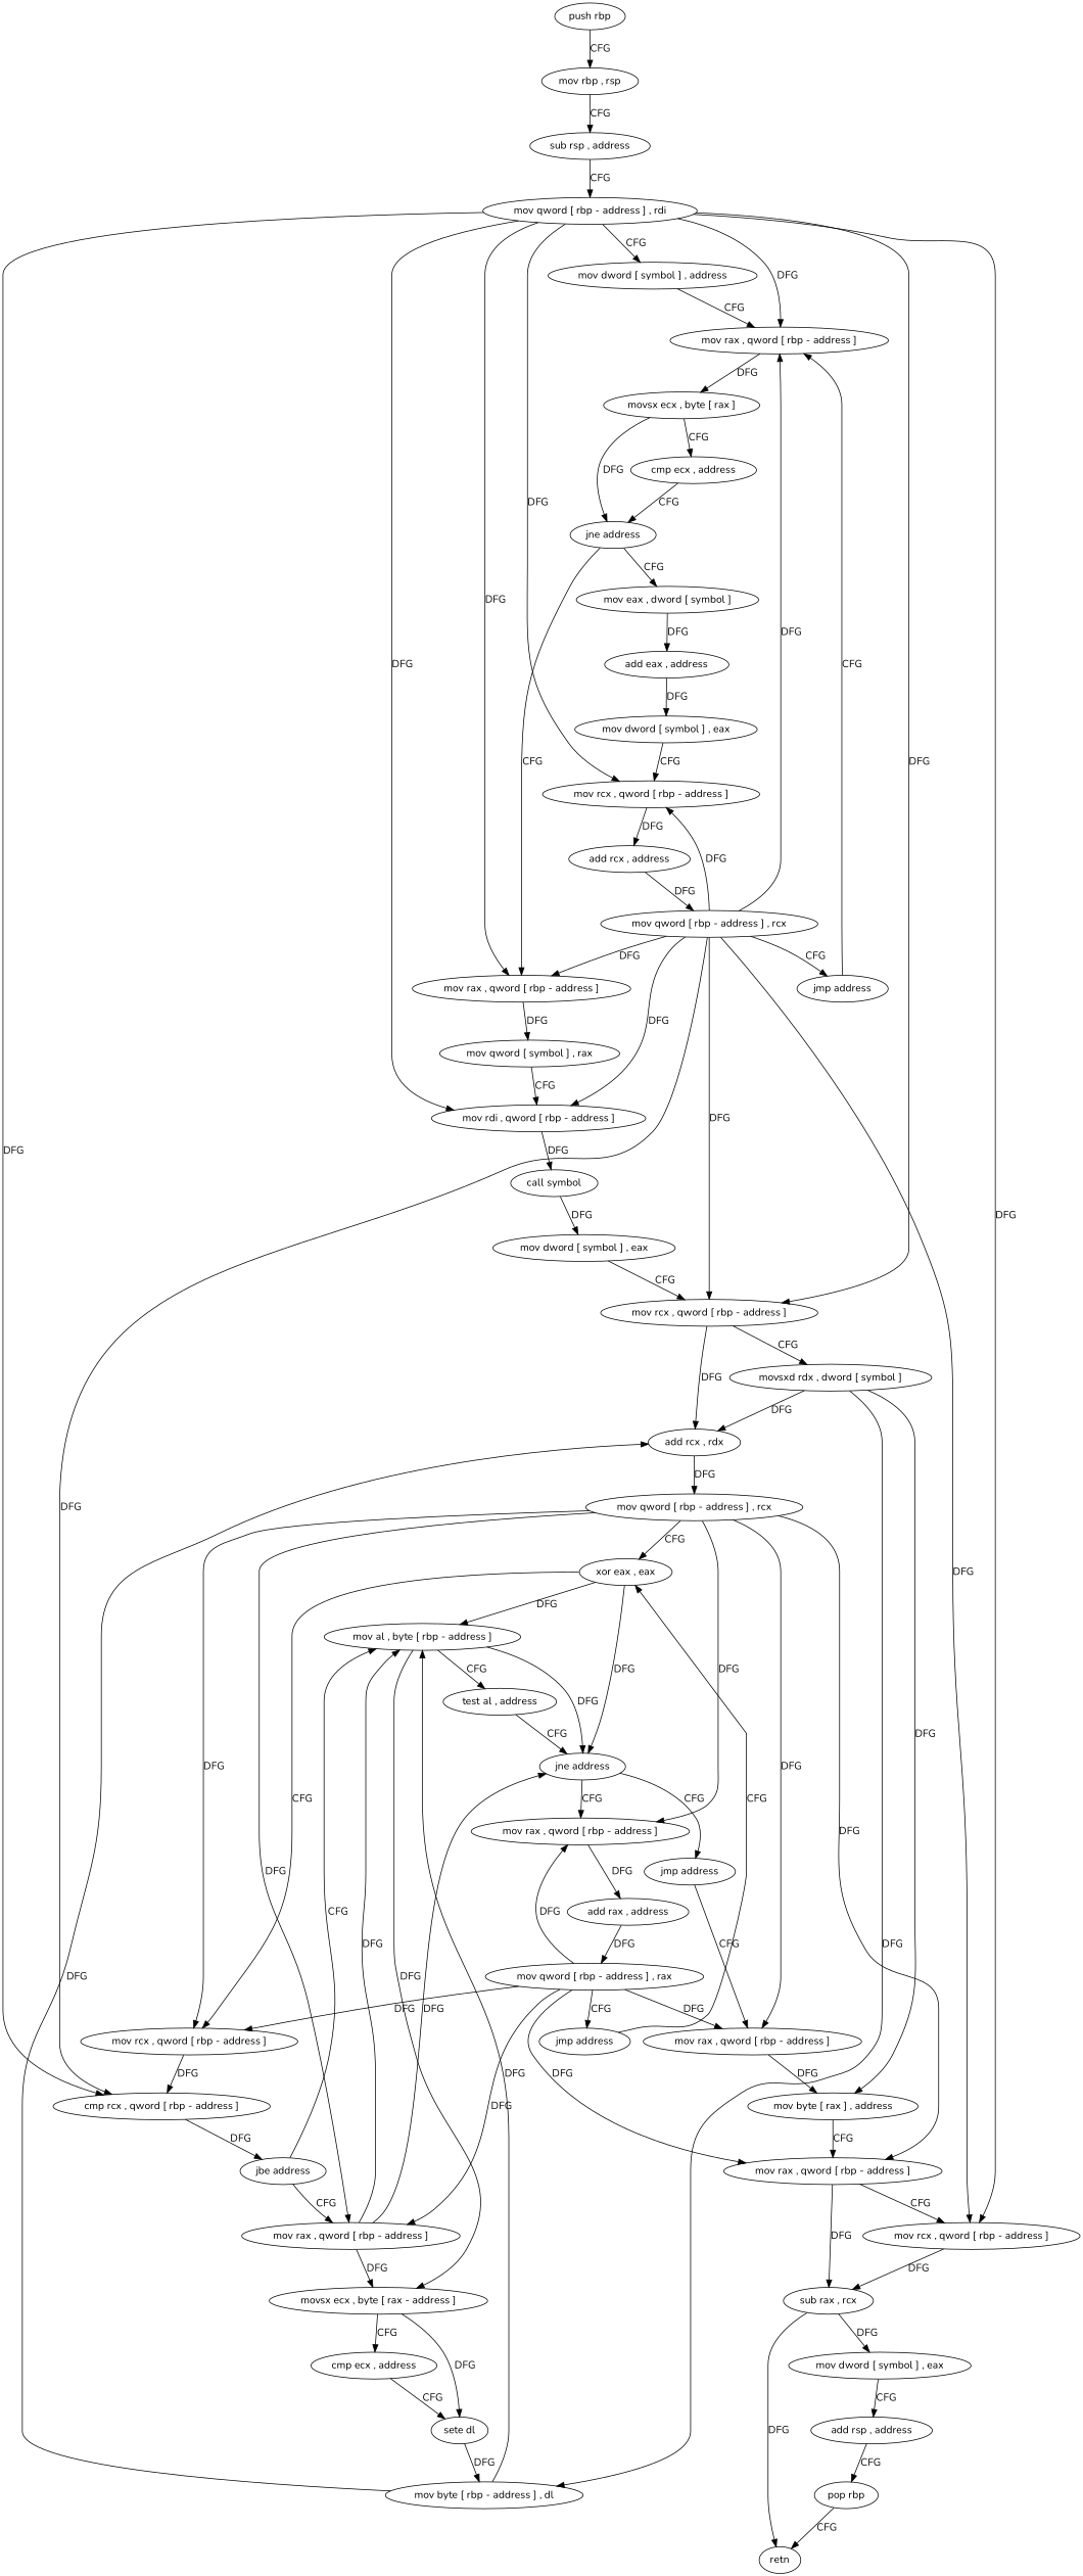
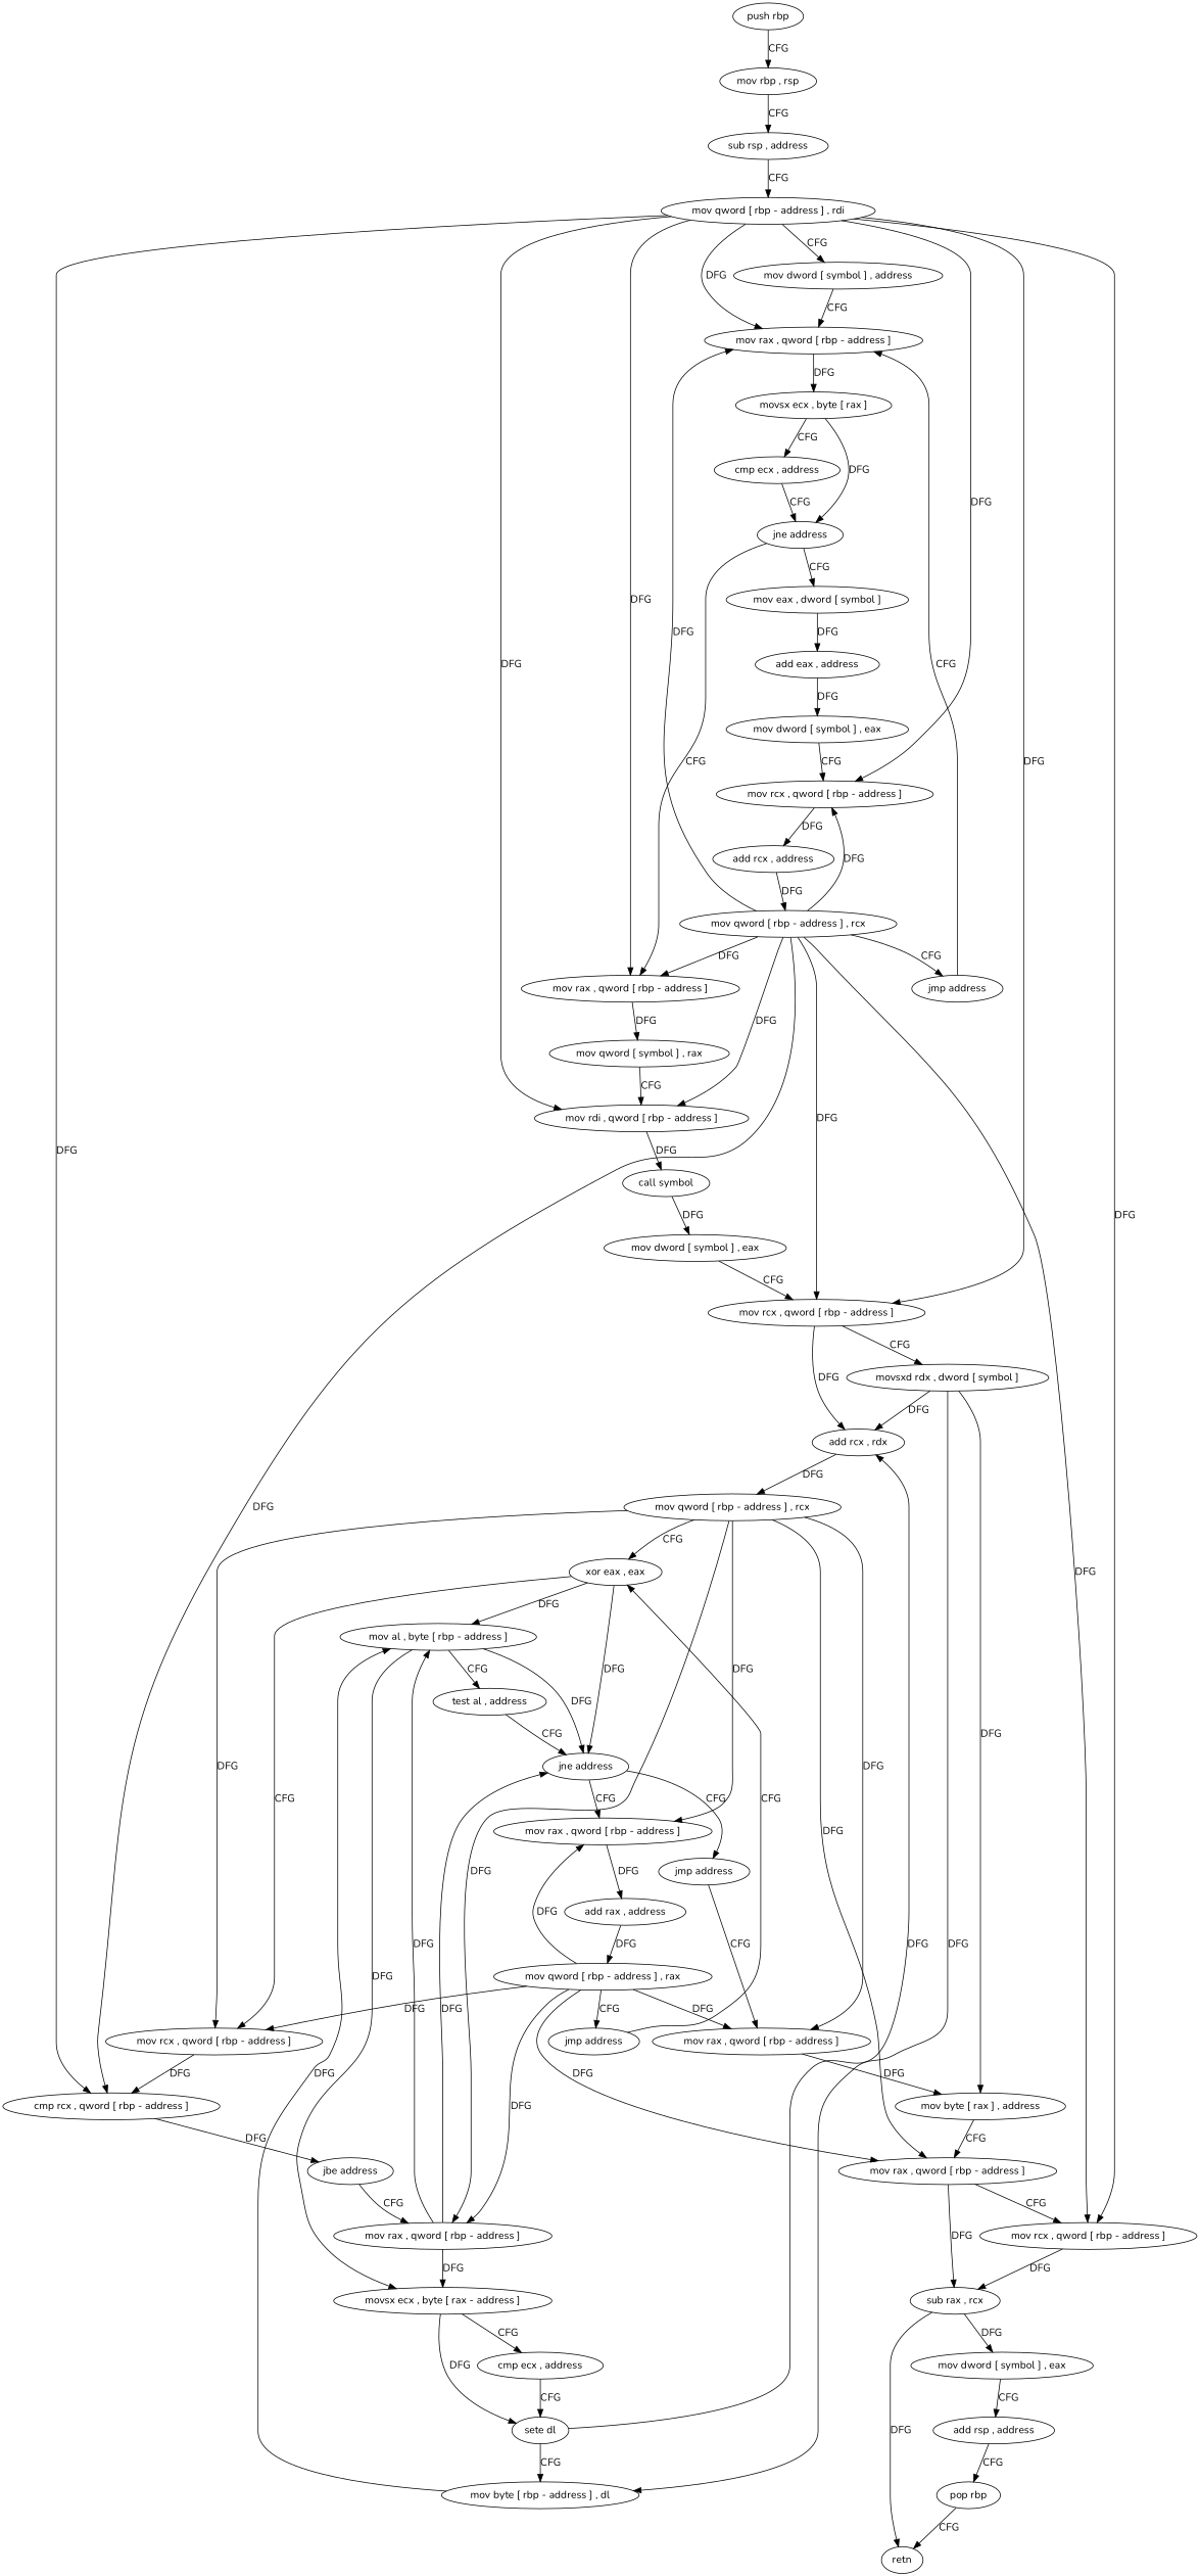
  digraph {
    fontname=Nunito
    node [fontname=Nunito]
    edge [fontname=Nunito]
    n1 [label="push rbp"]
    n2 [label="mov rbp , rsp"]
    n3 [label="sub rsp , address"]
    n4 [label="mov qword [ rbp - address ] , rdi"]
    n5 [label="mov dword [ symbol ] , address"]
    n6 [label="mov rax , qword [ rbp - address ]"]
    n7 [label="mov rax , qword [ rbp - address ]"]
    n8 [label="mov rdi , qword [ rbp - address ]"]
    n9 [label="mov rcx , qword [ rbp - address ]"]
    n10 [label="mov rcx , qword [ rbp - address ]"]
    n11 [label="cmp rcx , qword [ rbp - address ]"]
    n12 [label="mov rcx , qword [ rbp - address ]"]
    n13 [label="movsx ecx , byte [ rax ]"]
    n14 [label="mov qword [ symbol ] , rax"]
    n15 [label="call symbol"]
    n16 [label="movsxd rdx , dword [ symbol ]"]
    n17 [label="add rcx , rdx"]
    n18 [label="add rcx , address"]
    n19 [label="jbe address"]
    n20 [label="sub rax , rcx"]
    n21 [label="cmp ecx , address"]
    n22 [label="jne address"]
    n23 [label="mov dword [ symbol ] , eax"]
    n24 [label="mov byte [ rbp - address ] , dl"]
    n25 [label="mov byte [ rax ] , address"]
    n26 [label="mov qword [ rbp - address ] , rcx"]
    n27 [label="sete dl"]
    n28 [label="mov al , byte [ rbp - address ]"]
    n29 [label="xor eax , eax"]
    n30 [label="mov rax , qword [ rbp - address ]"]
    n31 [label="mov rax , qword [ rbp - address ]"]
    n32 [label="mov rax , qword [ rbp - address ]"]
    n33 [label="mov rcx , qword [ rbp - address ]"]
    n34 [label="mov rax , qword [ rbp - address ]"]
    n35 [label="jne address"]
    n36 [label="add rax , address"]
    n37 [label="movsx ecx , byte [ rax - address ]"]
    n38 [label="test al , address"]
    n39 [label="jmp address"]
    n40 [label="cmp ecx , address"]
    n41 [label="mov eax , dword [ symbol ]"]
    n42 [label="add eax , address"]
    n43 [label="mov dword [ symbol ] , eax"]
    n44 [label="mov qword [ rbp - address ] , rcx"]
    n45 [label="jmp address"]
    n46 [label="mov qword [ rbp - address ] , rax"]
    n47 [label="jmp address"]
    n48 [label="mov dword [ symbol ] , eax"]
    n49 [label=retn]
    n50 [label="add rsp , address"]
    n51 [label="pop rbp"]
    n1 -> n2 [label=CFG]
    n2 -> n3 [label=CFG]
    n3 -> n4 [label=CFG]
    n4 -> n5 [label=CFG]
    n4 -> n6 [label=DFG]
    n4 -> n7 [label=DFG]
    n4 -> n8 [label=DFG]
    n4 -> n9 [label=DFG]
    n4 -> n10 [label=DFG]
    n4 -> n11 [label=DFG]
    n4 -> n12 [label=DFG]
    n5 -> n6 [label=CFG]
    n6 -> n13 [label=DFG]
    n7 -> n14 [label=DFG]
    n8 -> n15 [label=DFG]
    n9 -> n16 [label=CFG]
    n9 -> n17 [label=DFG]
    n10 -> n18 [label=DFG]
    n11 -> n19 [label=DFG]
    n12 -> n20 [label=DFG]
    n13 -> n21 [label=CFG]
    n13 -> n22 [label=DFG]
    n14 -> n8 [label=CFG]
    n15 -> n23 [label=DFG]
    n16 -> n17 [label=DFG]
    n16 -> n24 [label=DFG]
    n16 -> n25 [label=DFG]
    n17 -> n26 [label=DFG]
    n18 -> n44 [label=DFG]
-   n19 -> n28 [label=CFG]
    n19 -> n31 [label=CFG]
    n20 -> n48 [label=DFG]
    n20 -> n49 [label=DFG]
    n21 -> n22 [label=CFG]
    n22 -> n7 [label=CFG]
    n22 -> n41 [label=CFG]
    n23 -> n9 [label=CFG]
    n24 -> n28 [label=DFG]
    n25 -> n34 [label=CFG]
    n26 -> n29 [label=CFG]
    n26 -> n30 [label=DFG]
    n26 -> n31 [label=DFG]
    n26 -> n32 [label=DFG]
    n26 -> n33 [label=DFG]
    n26 -> n34 [label=DFG]
-   n24 -> n17 [label=DFG]
-   n27 -> n24 [label=DFG]
+   n27 -> n17 [label=DFG]
+   n27 -> n24 [label=CFG]
    n28 -> n35 [label=DFG]
    n28 -> n37 [label=DFG]
    n28 -> n38 [label=CFG]
    n29 -> n28 [label=DFG]
    n29 -> n33 [label=CFG]
    n29 -> n35 [label=DFG]
    n30 -> n36 [label=DFG]
    n31 -> n28 [label=DFG]
    n31 -> n35 [label=DFG]
    n31 -> n37 [label=DFG]
    n32 -> n25 [label=DFG]
    n33 -> n11 [label=DFG]
    n34 -> n12 [label=CFG]
    n34 -> n20 [label=DFG]
    n35 -> n30 [label=CFG]
    n35 -> n39 [label=CFG]
    n36 -> n46 [label=DFG]
    n37 -> n27 [label=DFG]
    n37 -> n40 [label=CFG]
    n38 -> n35 [label=CFG]
    n39 -> n32 [label=CFG]
    n40 -> n27 [label=CFG]
    n41 -> n42 [label=DFG]
    n42 -> n43 [label=DFG]
    n43 -> n10 [label=CFG]
    n44 -> n6 [label=DFG]
    n44 -> n7 [label=DFG]
    n44 -> n8 [label=DFG]
    n44 -> n9 [label=DFG]
    n44 -> n10 [label=DFG]
    n44 -> n11 [label=DFG]
    n44 -> n12 [label=DFG]
    n44 -> n45 [label=CFG]
    n45 -> n6 [label=CFG]
    n46 -> n30 [label=DFG]
    n46 -> n31 [label=DFG]
    n46 -> n32 [label=DFG]
    n46 -> n33 [label=DFG]
    n46 -> n34 [label=DFG]
    n46 -> n47 [label=CFG]
    n47 -> n29 [label=CFG]
    n48 -> n50 [label=CFG]
    n50 -> n51 [label=CFG]
    n51 -> n49 [label=CFG]
  }
